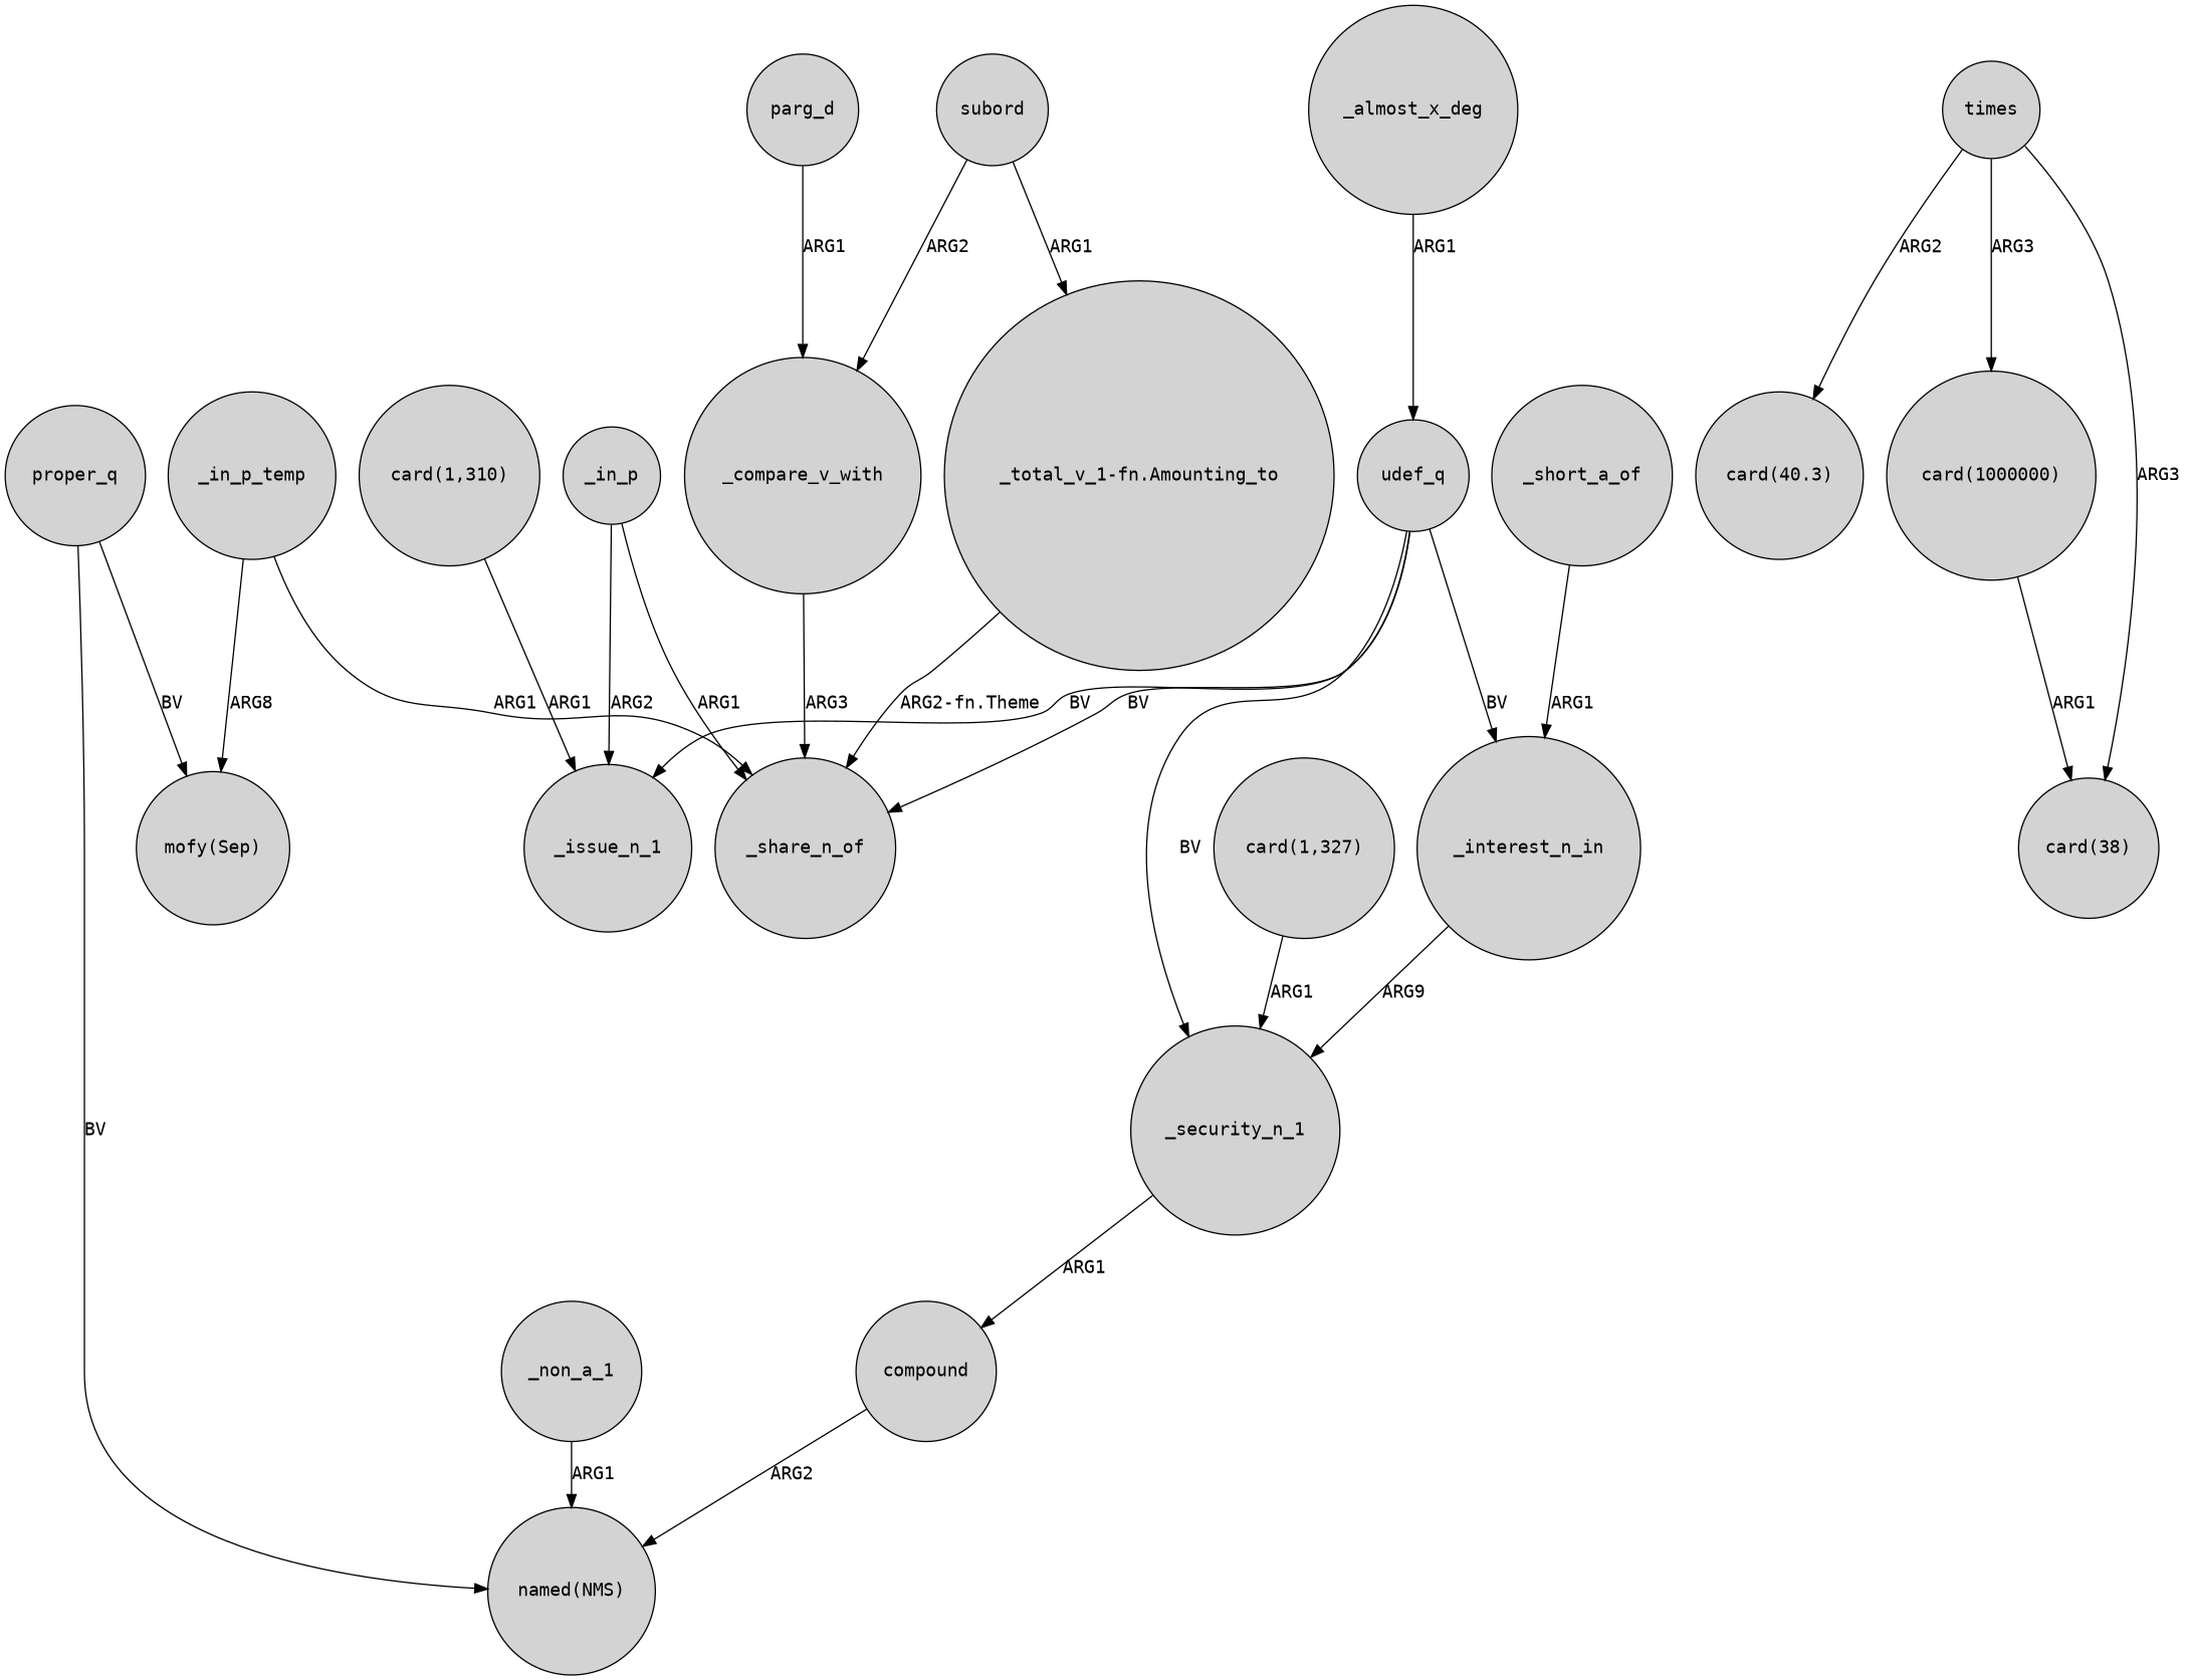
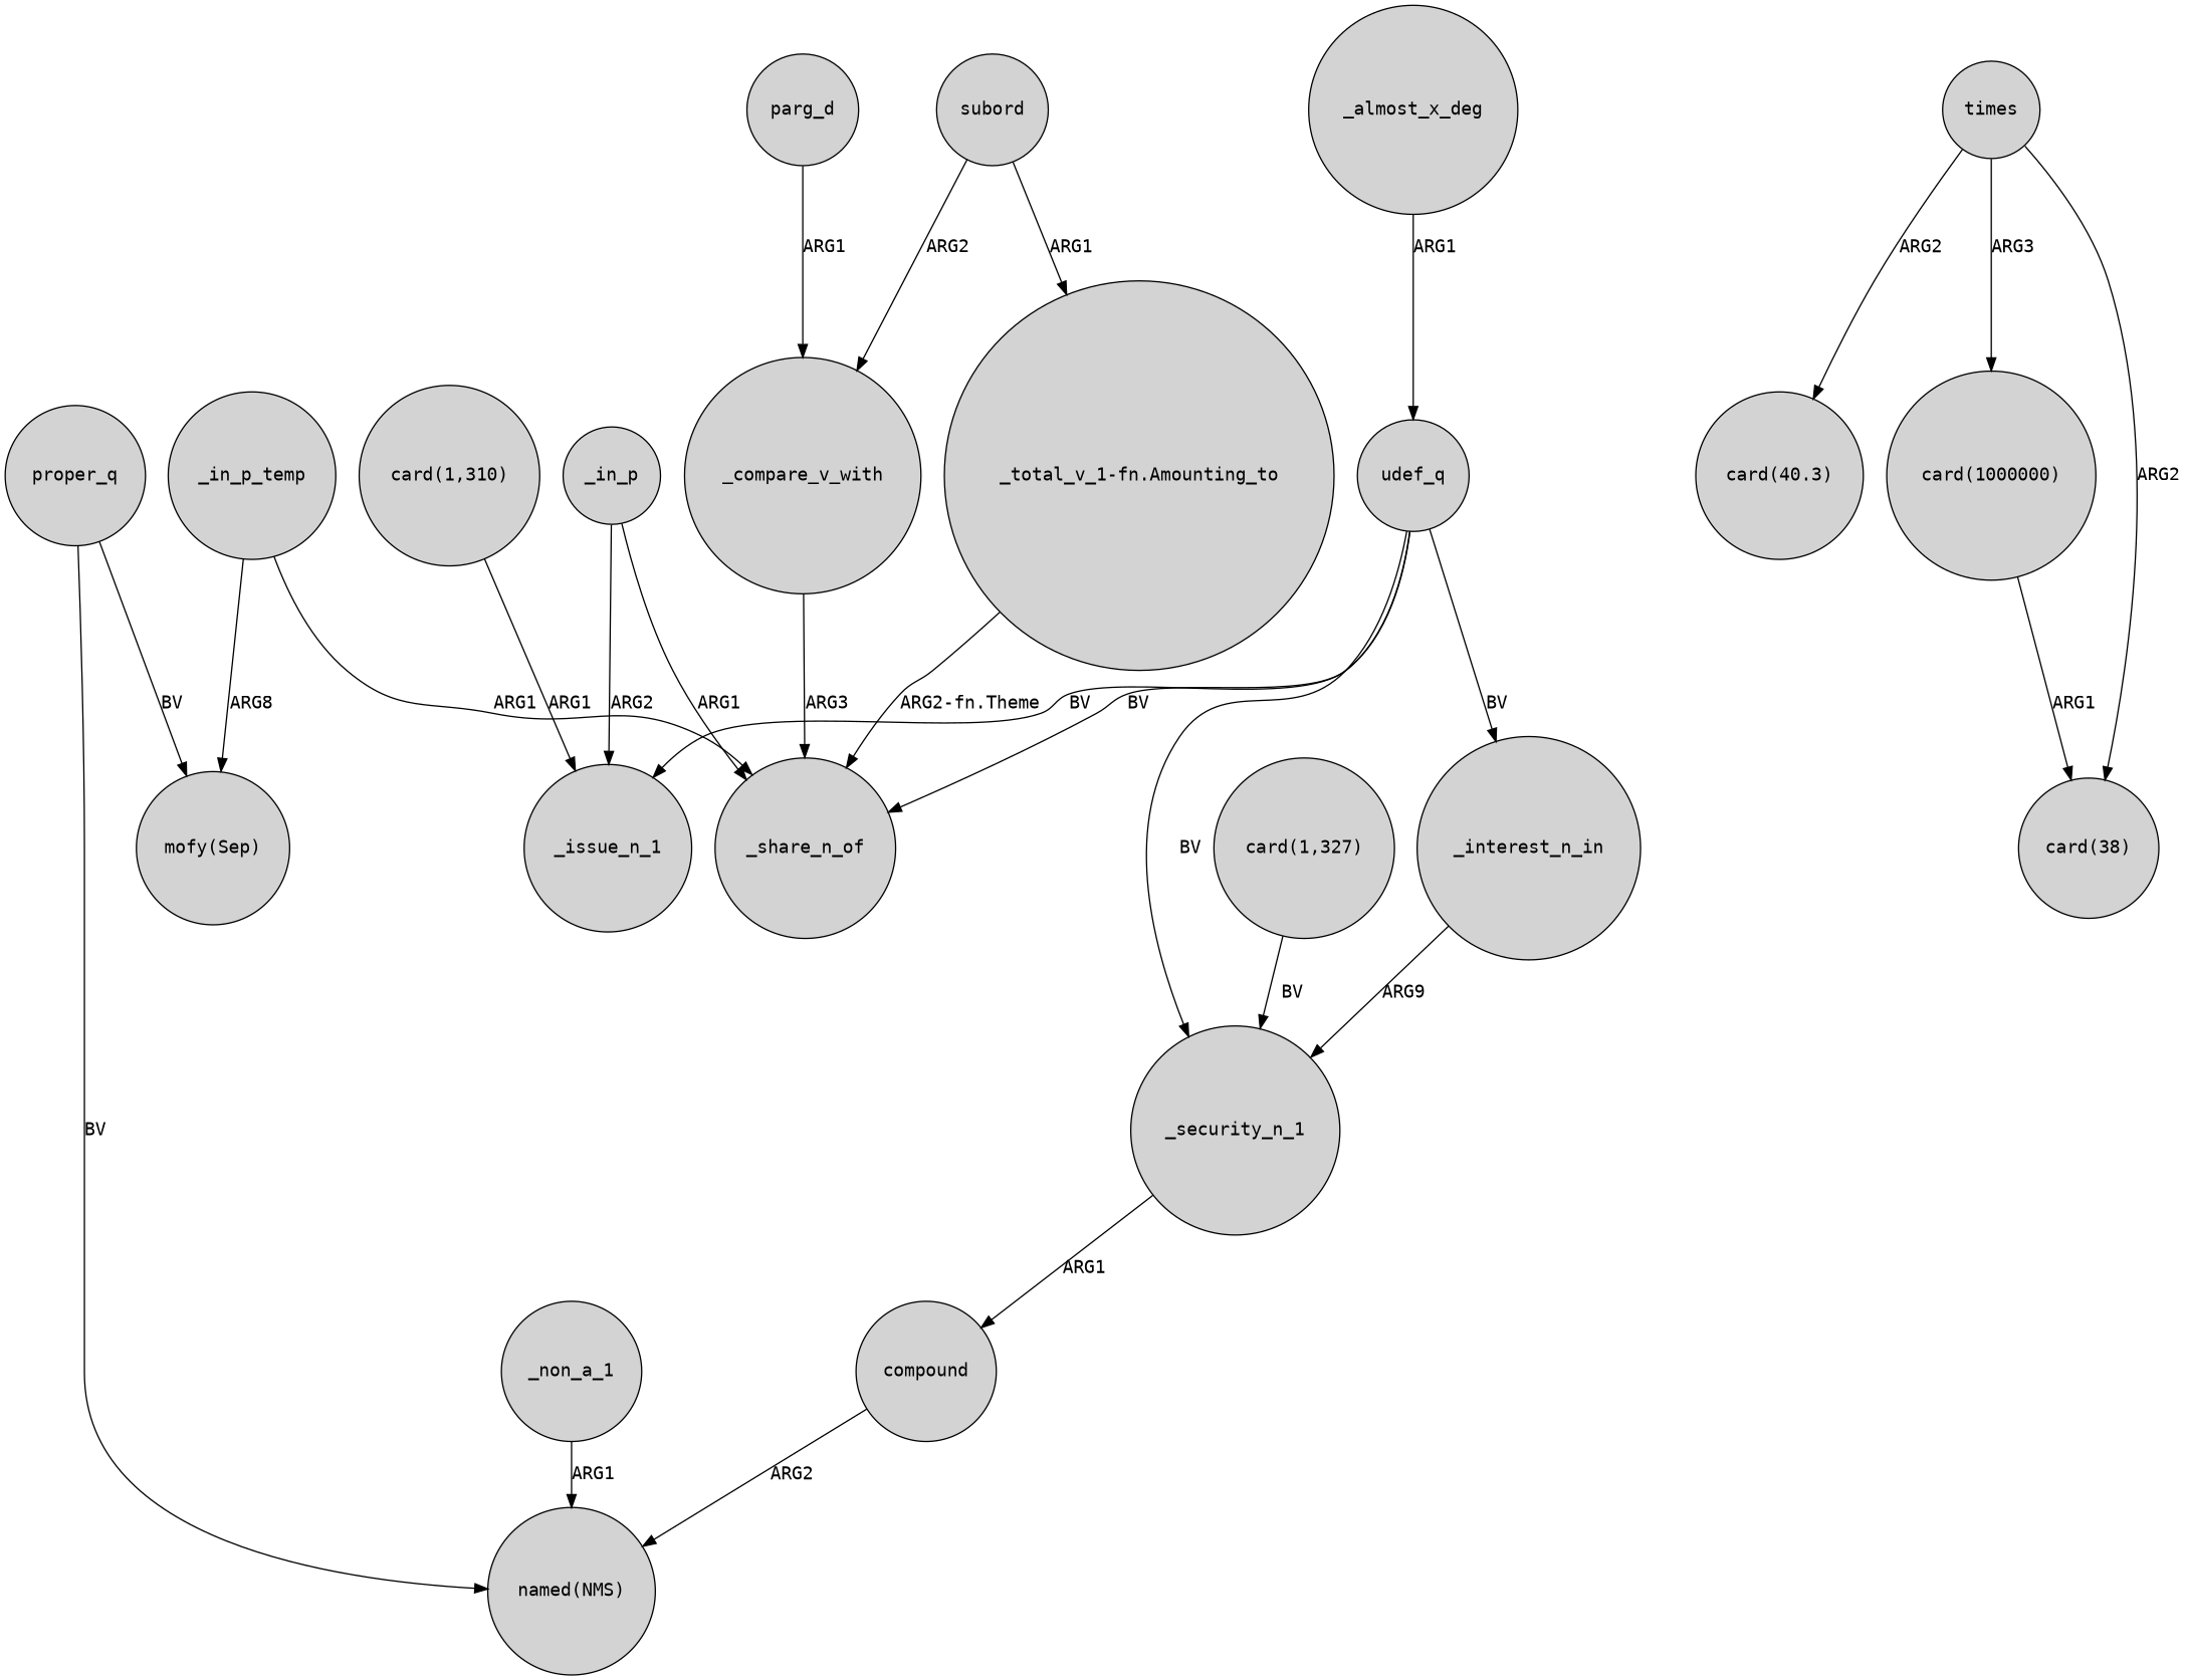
  digraph {
    fontname="DejaVu Sans Mono"
    node [fontname="DejaVu Sans Mono" shape=circle style=filled]
    edge [fontname="DejaVu Sans Mono"]
    "card(1,327)"
    _security_n_1
    compound
    _non_a_1
    "named(NMS)"
    times
    "card(40.3)"
    "card(1000000)"
    "card(38)"
    _almost_x_deg
    udef_q
    _issue_n_1
    _interest_n_in
    _share_n_of
    parg_d
    _compare_v_with
    _in_p
    proper_q
    "mofy(Sep)"
    "_total_v_1-fn.Amounting_to"
    subord
    "card(1,310)"
    _in_p_temp
-   _short_a_of
-   "card(1,327)" -> _security_n_1 [label=ARG1]
+   "card(1,327)" -> _security_n_1 [label=BV]
    _security_n_1 -> compound [label=ARG1]
    compound -> "named(NMS)" [label=ARG2]
    _non_a_1 -> "named(NMS)" [label=ARG1]
    times -> "card(40.3)" [label=ARG2]
    times -> "card(1000000)" [label=ARG3]
-   times -> "card(38)" [label=ARG3]
+   times -> "card(38)" [label=ARG2]
    "card(1000000)" -> "card(38)" [label=ARG1]
    _almost_x_deg -> udef_q [label=ARG1]
    udef_q -> _security_n_1 [label=BV]
    udef_q -> _issue_n_1 [label=BV]
    udef_q -> _interest_n_in [label=BV]
    udef_q -> _share_n_of [label=BV]
    _interest_n_in -> _security_n_1 [label=ARG9]
    parg_d -> _compare_v_with [label=ARG1]
    _compare_v_with -> _share_n_of [label=ARG3]
    _in_p -> _issue_n_1 [label=ARG2]
    _in_p -> _share_n_of [label=ARG1]
    proper_q -> "named(NMS)" [label=BV]
    proper_q -> "mofy(Sep)" [label=BV]
    "_total_v_1-fn.Amounting_to" -> _share_n_of [label="ARG2-fn.Theme"]
    subord -> _compare_v_with [label=ARG2]
    subord -> "_total_v_1-fn.Amounting_to" [label=ARG1]
    "card(1,310)" -> _issue_n_1 [label=ARG1]
    _in_p_temp -> _share_n_of [label=ARG1]
    _in_p_temp -> "mofy(Sep)" [label=ARG8]
-   _short_a_of -> _interest_n_in [label=ARG1]
  }
